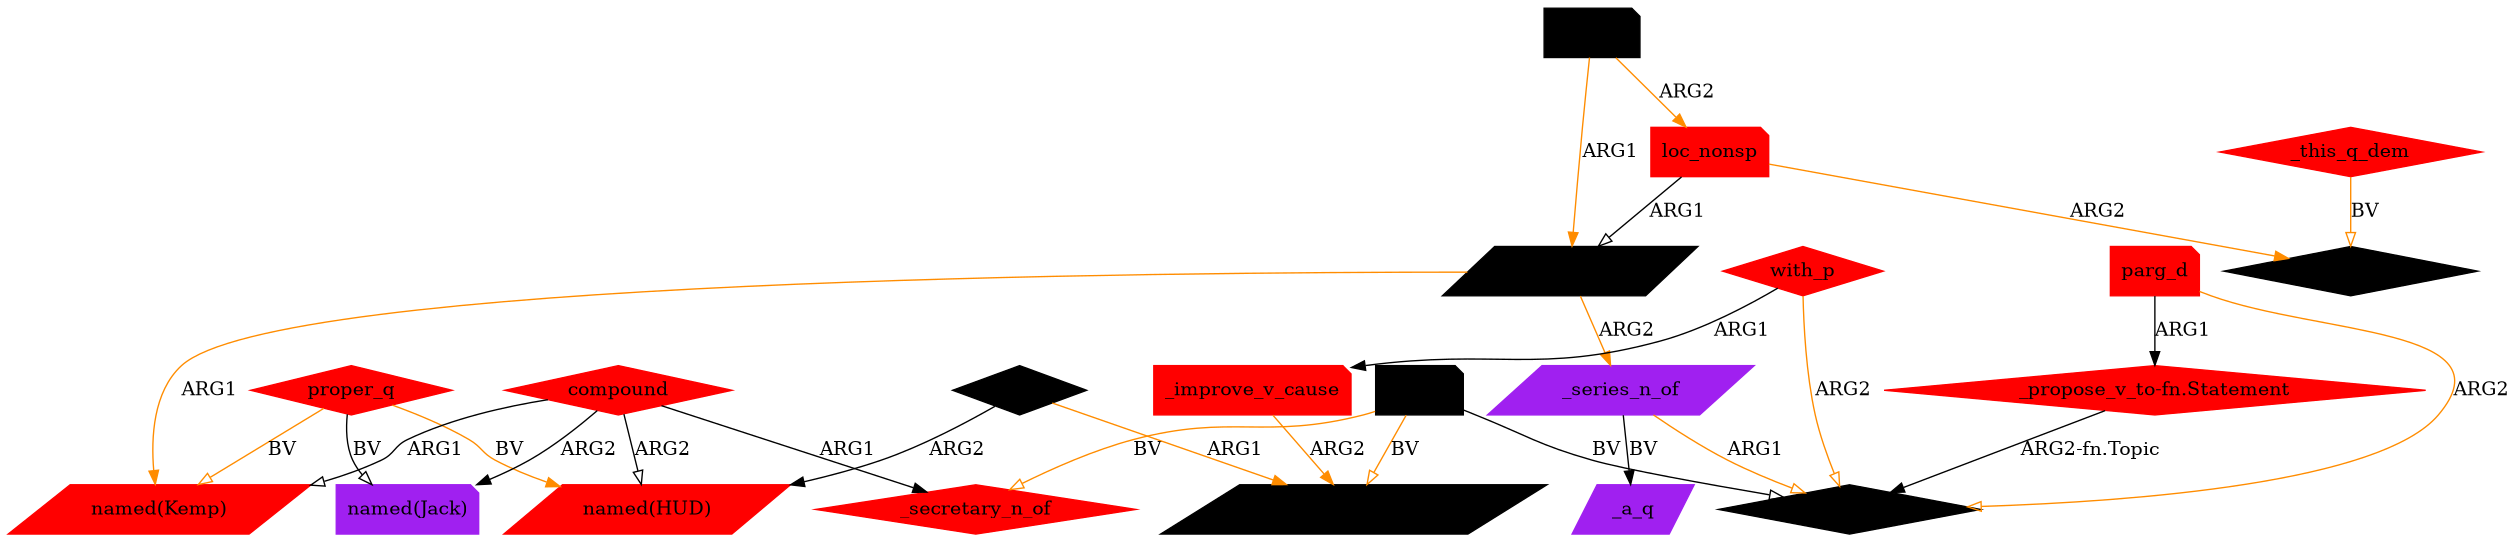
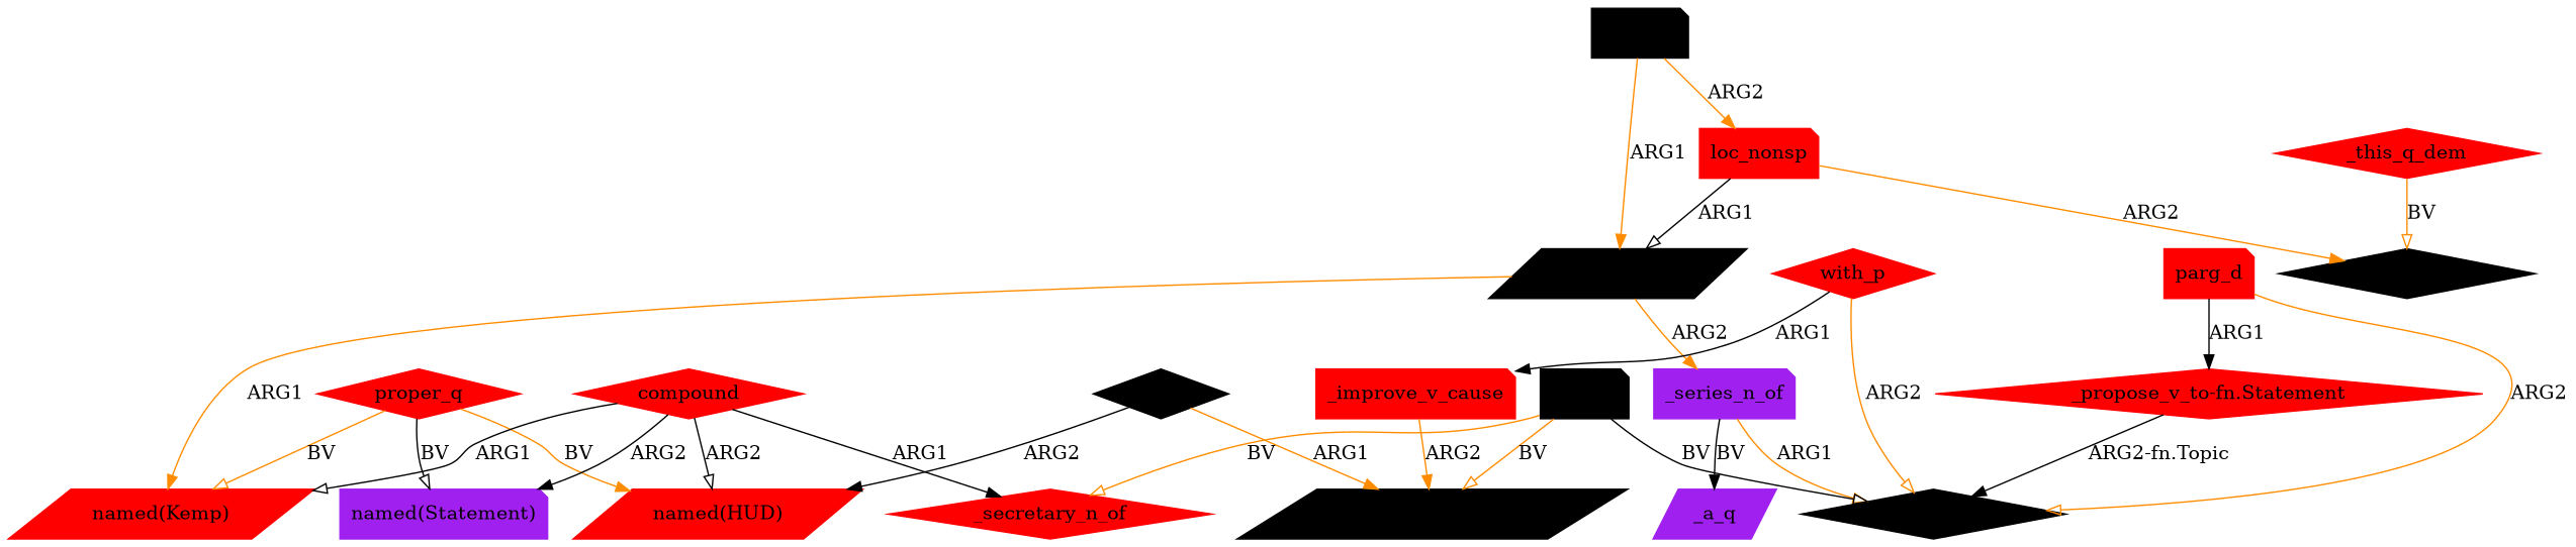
  digraph {
    node [color=red shape=diamond style=filled]
    edge [arrowhead=normal color=darkorange]
    focus_d [color=black shape=note]
    loc_nonsp [shape=note]
    _unveil_v_1 [color=black shape=parallelogram]
    _month_n_1 [color=black]
    "named(Kemp)" [shape=parallelogram]
-   _series_n_of [color=purple shape=parallelogram]
+   _series_n_of [color=purple shape=note]
    proper_q
    "named(HUD)" [shape=parallelogram]
-   "named(Jack)" [color=purple shape=note]
+   "named(Jack)" [color=purple shape=note label="named(Statement)"]
    udef_q [color=black shape=note]
    _secretary_n_of
    _reform_n_1 [color=black]
    _management_n_1 [color=black shape=parallelogram]
    "_propose_v_to-fn.Statement"
    _this_q_dem
    _a_q [color=purple shape=parallelogram]
    compound
    parg_d [shape=note]
    _at_p [color=black]
    with_p
    _improve_v_cause [shape=note]
    focus_d -> loc_nonsp [label=ARG2]
    focus_d -> _unveil_v_1 [label=ARG1]
    loc_nonsp -> _unveil_v_1 [arrowhead=onormal color=black label=ARG1]
    loc_nonsp -> _month_n_1 [label=ARG2]
    _unveil_v_1 -> "named(Kemp)" [label=ARG1]
    _unveil_v_1 -> _series_n_of [label=ARG2]
    _series_n_of -> _reform_n_1 [arrowhead=onormal label=ARG1]
    _series_n_of -> _a_q [color=black label=BV]
    proper_q -> "named(Kemp)" [arrowhead=onormal label=BV]
    proper_q -> "named(HUD)" [label=BV]
    proper_q -> "named(Jack)" [arrowhead=onormal color=black label=BV]
    udef_q -> _secretary_n_of [arrowhead=onormal label=BV]
    udef_q -> _reform_n_1 [arrowhead=onormal color=black label=BV]
    udef_q -> _management_n_1 [arrowhead=onormal label=BV]
    "_propose_v_to-fn.Statement" -> _reform_n_1 [color=black label="ARG2-fn.Topic"]
    _this_q_dem -> _month_n_1 [arrowhead=onormal label=BV]
    compound -> "named(Kemp)" [arrowhead=onormal color=black label=ARG1]
    compound -> "named(HUD)" [arrowhead=onormal color=black label=ARG2]
    compound -> "named(Jack)" [color=black label=ARG2]
    compound -> _secretary_n_of [color=black label=ARG1]
    parg_d -> _reform_n_1 [arrowhead=onormal label=ARG2]
    parg_d -> "_propose_v_to-fn.Statement" [color=black label=ARG1]
    _at_p -> "named(HUD)" [color=black label=ARG2]
    _at_p -> _management_n_1 [label=ARG1]
    with_p -> _reform_n_1 [arrowhead=onormal label=ARG2]
    with_p -> _improve_v_cause [color=black label=ARG1]
    _improve_v_cause -> _management_n_1 [label=ARG2]
  }
